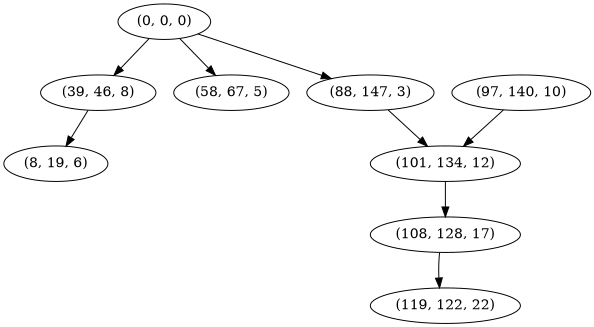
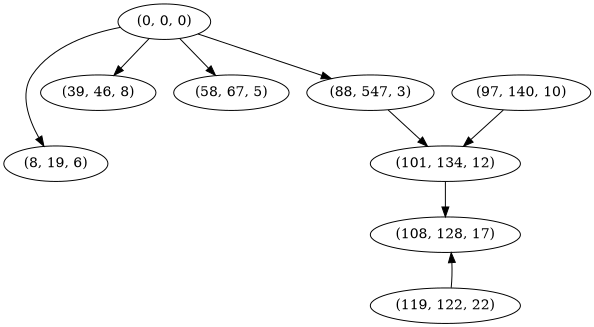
  digraph {
    n1 [label="(8, 19, 6)"]
    "(0, 0, 0)"
    "(39, 46, 8)"
    "(58, 67, 5)"
-   "(88, 147, 3)"
+   "(88, 147, 3)" [label="(88, 547, 3)"]
    "(101, 134, 12)"
    "(97, 140, 10)"
    "(108, 128, 17)"
    n9 [label="(119, 122, 22)"]
-   "(39, 46, 8)" -> n1
+   "(0, 0, 0)" -> n1
    "(0, 0, 0)" -> "(39, 46, 8)"
    "(0, 0, 0)" -> "(58, 67, 5)"
    "(0, 0, 0)" -> "(88, 147, 3)"
    "(88, 147, 3)" -> "(101, 134, 12)"
    "(101, 134, 12)" -> "(108, 128, 17)"
    "(97, 140, 10)" -> "(101, 134, 12)"
-   "(108, 128, 17)" -> n9
+   n9 -> "(108, 128, 17)"
  }
